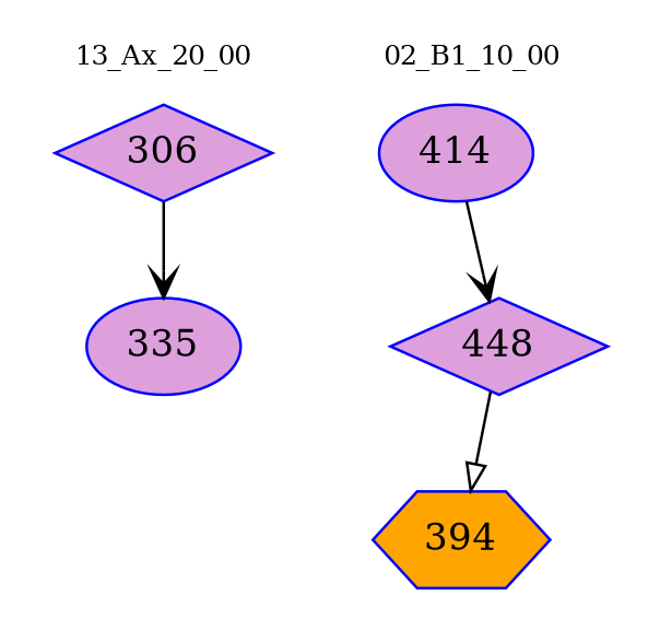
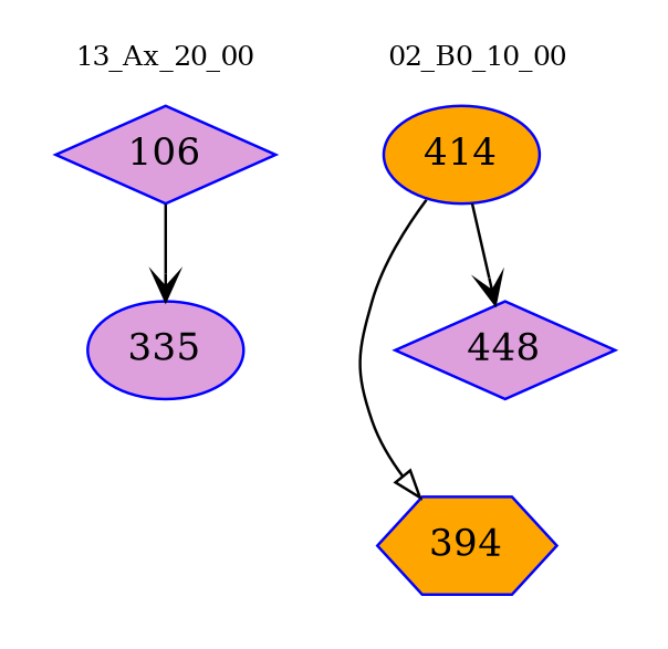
  digraph {
    node [color=blue fillcolor=plum shape=diamond style=filled]
    edge [arrowhead=vee color=black]
-   n1 [label=306]
+   n1 [label=106]
    n2 [label=335 shape=ellipse]
-   n3 [label=414 shape=ellipse]
+   n3 [fillcolor=orange label=414 shape=ellipse]
    n4 [fillcolor=orange label=394 shape=hexagon]
    n5 [label=448]
    subgraph cluster_1 {
      color=white
      fontsize=10
      label="13_Ax_20_00"
      n1
      n2
    }
    subgraph cluster_2 {
      color=white
      fontsize=10
-     label="02_B1_10_00"
+     label="02_B0_10_00"
      n3
      n4
      n5
    }
    n1 -> n2
-   n5 -> n4 [arrowhead=onormal]
+   n3 -> n4 [arrowhead=onormal]
    n3 -> n5
  }
